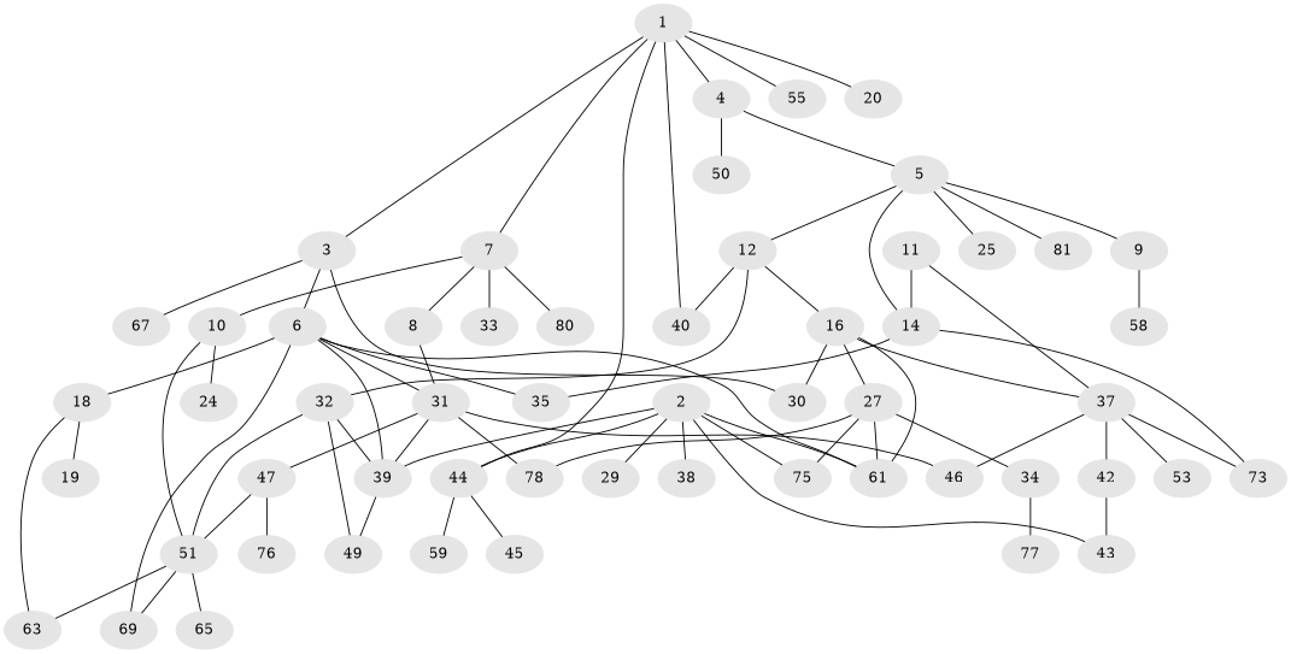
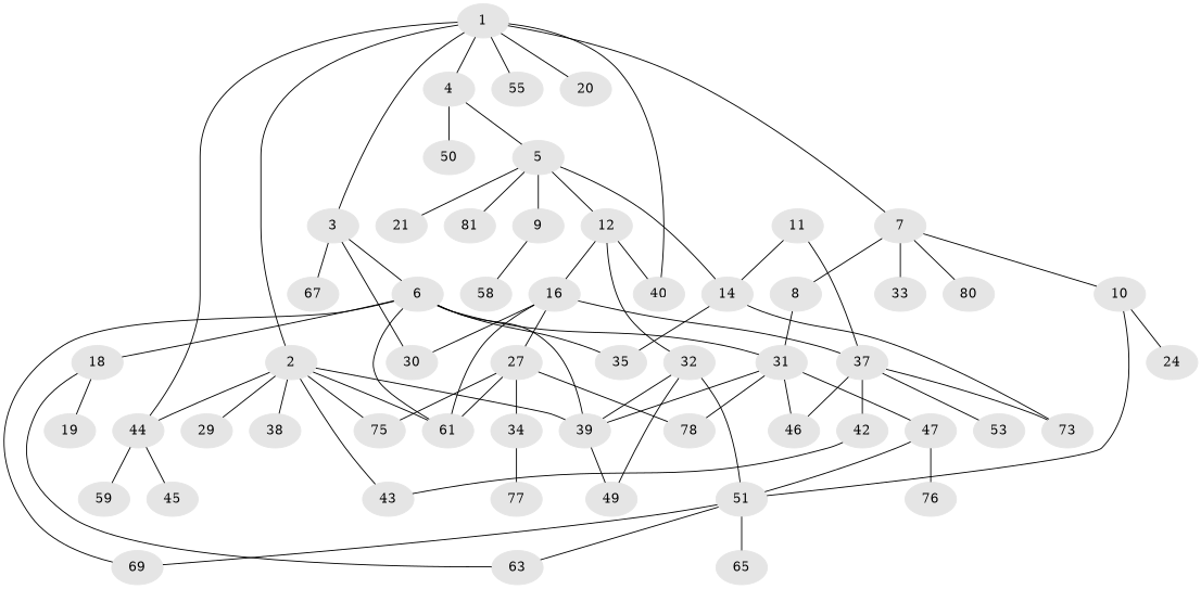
  graph {
    node [color=gray90 style=filled]
    1 [super="+17"]
    2 [super="+64"]
    3 [super="+22"]
    4
    7 [super="+66"]
    n6 [label=55]
    20 [super="+57"]
    40
    44 [super="+72"]
    29
    38
    39 [super="+41"]
    43 [super="+48"]
    61 [super="+71"]
    75
    6 [super="+26"]
    30
    67
    5 [super="+62"]
    50
    8 [super="+23"]
    10
    33
    80
    45
    59
    49 [super="+56"]
    18 [super="+28"]
    31 [super="+77"]
    35
    69
    9 [super="+21"]
    12 [super="+13"]
-   25
+   25 [label=21]
    81
    14 [super="+70"]
    58
    11
    37 [super="+60"]
    16 [super="+52"]
    32 [super="+36"]
    19
    63
    78
    46
    47 [super="+54"]
    24
    51 [super="+55"]
    65
    73
    42
    53 [super="+74"]
    27
    34 [super="+68"]
    n55 [label=77]
    76
+   1 -- 2
    1 -- 3
    1 -- 4
    1 -- 7
    1 -- n6
    1 -- 20
    1 -- 40
    1 -- 44
    2 -- 44
    2 -- 29
    2 -- 38
    2 -- 39
    2 -- 43
    2 -- 61
    2 -- 75
    3 -- 6
    3 -- 30
    3 -- 67
    4 -- 5
    4 -- 50
    7 -- 8
    7 -- 10
    7 -- 33
    7 -- 80
    44 -- 45
    44 -- 59
    39 -- 49
    6 -- 39
    6 -- 61
    6 -- 18 [weight=2]
    6 -- 31
    6 -- 35
    6 -- 69
    5 -- 9
    5 -- 12
    5 -- 25
    5 -- 81
    5 -- 14
    8 -- 31
    10 -- 24
    10 -- 51
    18 -- 19
    18 -- 63
    31 -- 39
    31 -- 78
    31 -- 46
    31 -- 47
    9 -- 58
    12 -- 40
    12 -- 16
    12 -- 32
    14 -- 35
    14 -- 73
    11 -- 14
    11 -- 37
    37 -- 46
    37 -- 73
    37 -- 42 [weight=2]
    37 -- 53
    16 -- 61
    16 -- 30
    16 -- 37
    16 -- 27
    32 -- 39
    32 -- 49
    32 -- 51
    47 -- 51
    47 -- 76
    51 -- 69
    51 -- 63
    51 -- 65
    42 -- 43
    27 -- 61
    27 -- 75
    27 -- 78
    27 -- 34
    34 -- n55
  }
